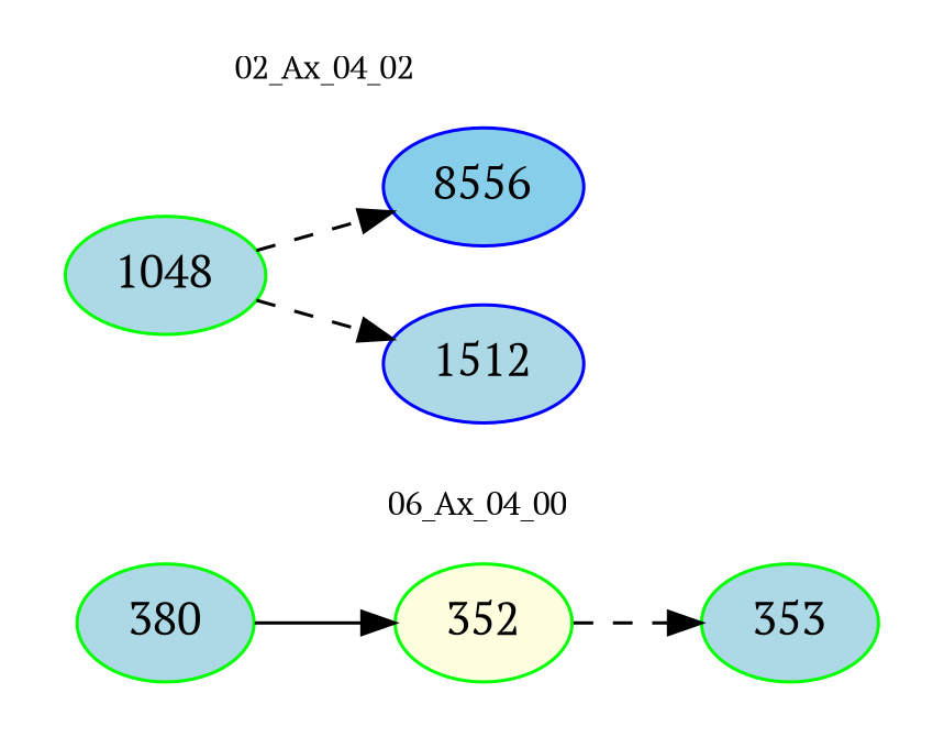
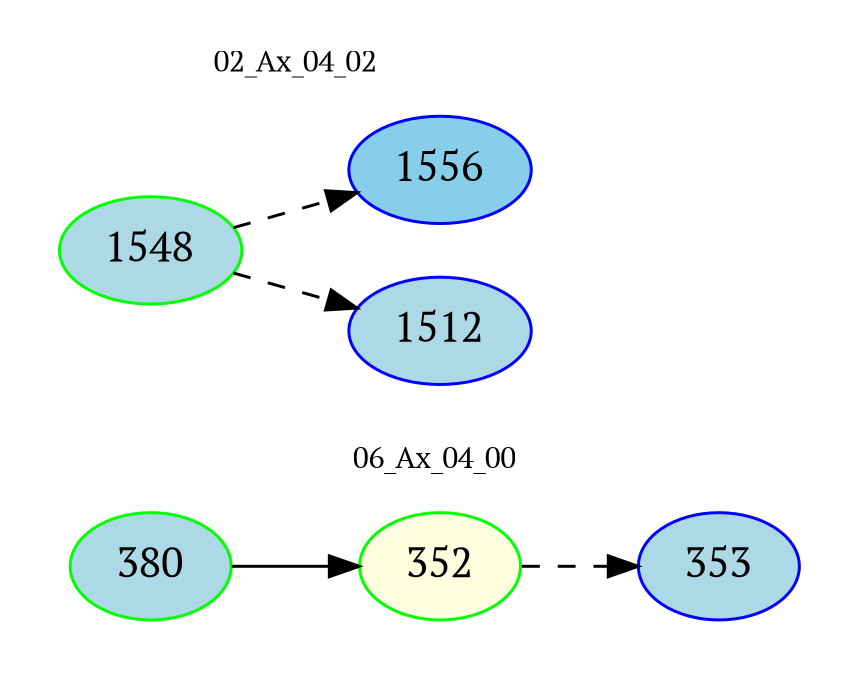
  digraph {
    fontname="PT Serif"
    rankdir=LR
    node [color=green fillcolor=lightblue fontname="PT Serif" style=filled]
    edge [color=black fontname="PT Serif" style=dashed]
    n1 [fillcolor=lightyellow label=352]
-   n2 [label=353]
+   n2 [color=blue label=353]
    n3 [label=380]
-   n4 [label=1048]
+   n4 [label=1548]
    n5 [color=blue label=1512]
-   n6 [color=blue fillcolor=skyblue label=8556]
+   n6 [color=blue fillcolor=skyblue label=1556]
    subgraph cluster_1 {
      color=white
      fontsize=10
      label="06_Ax_04_00"
      n1
      n2
      n3
    }
    subgraph cluster_2 {
      color=white
      fontsize=10
      label="02_Ax_04_02"
      n4
      n5
      n6
    }
    n1 -> n2
    n3 -> n1 [style=solid]
    n4 -> n5
    n4 -> n6
  }
